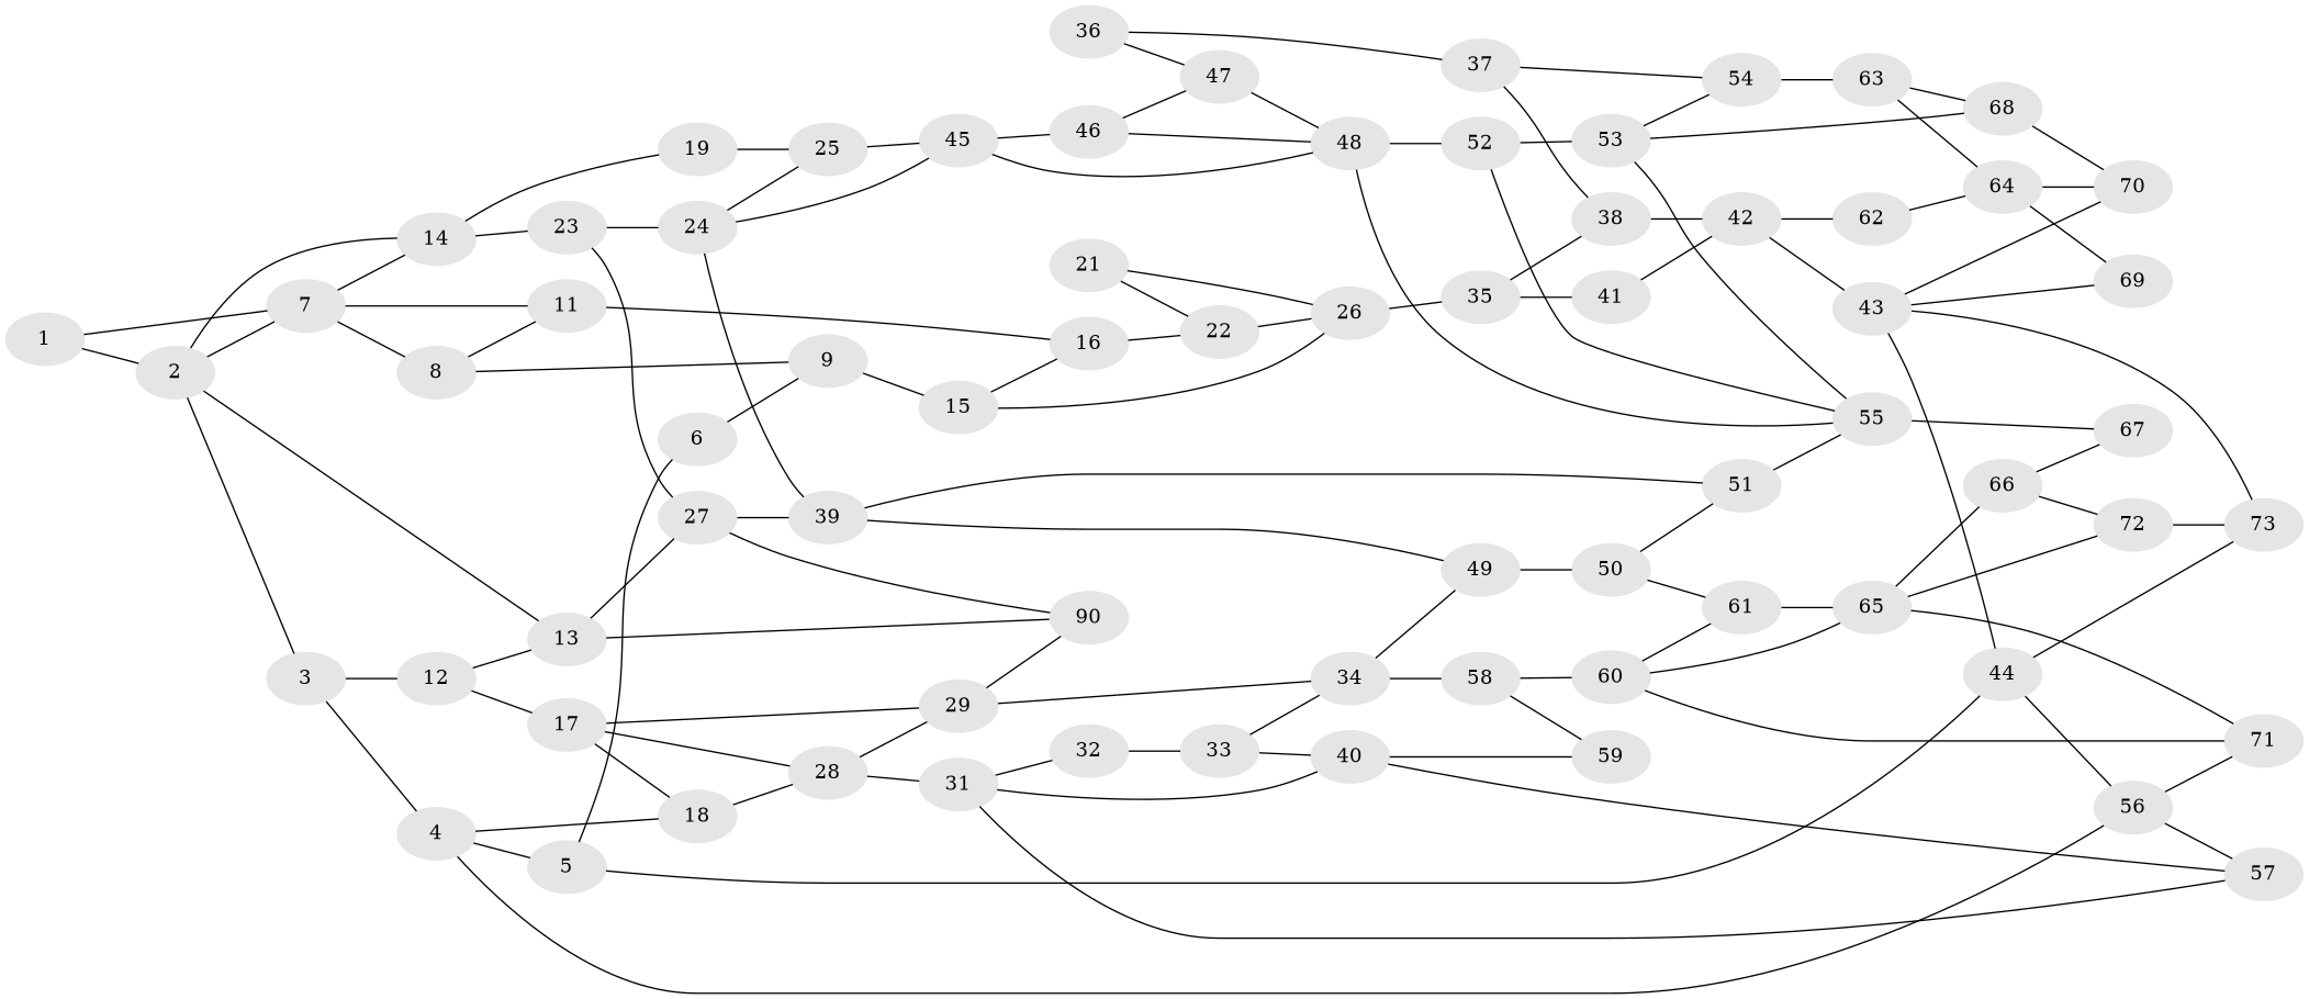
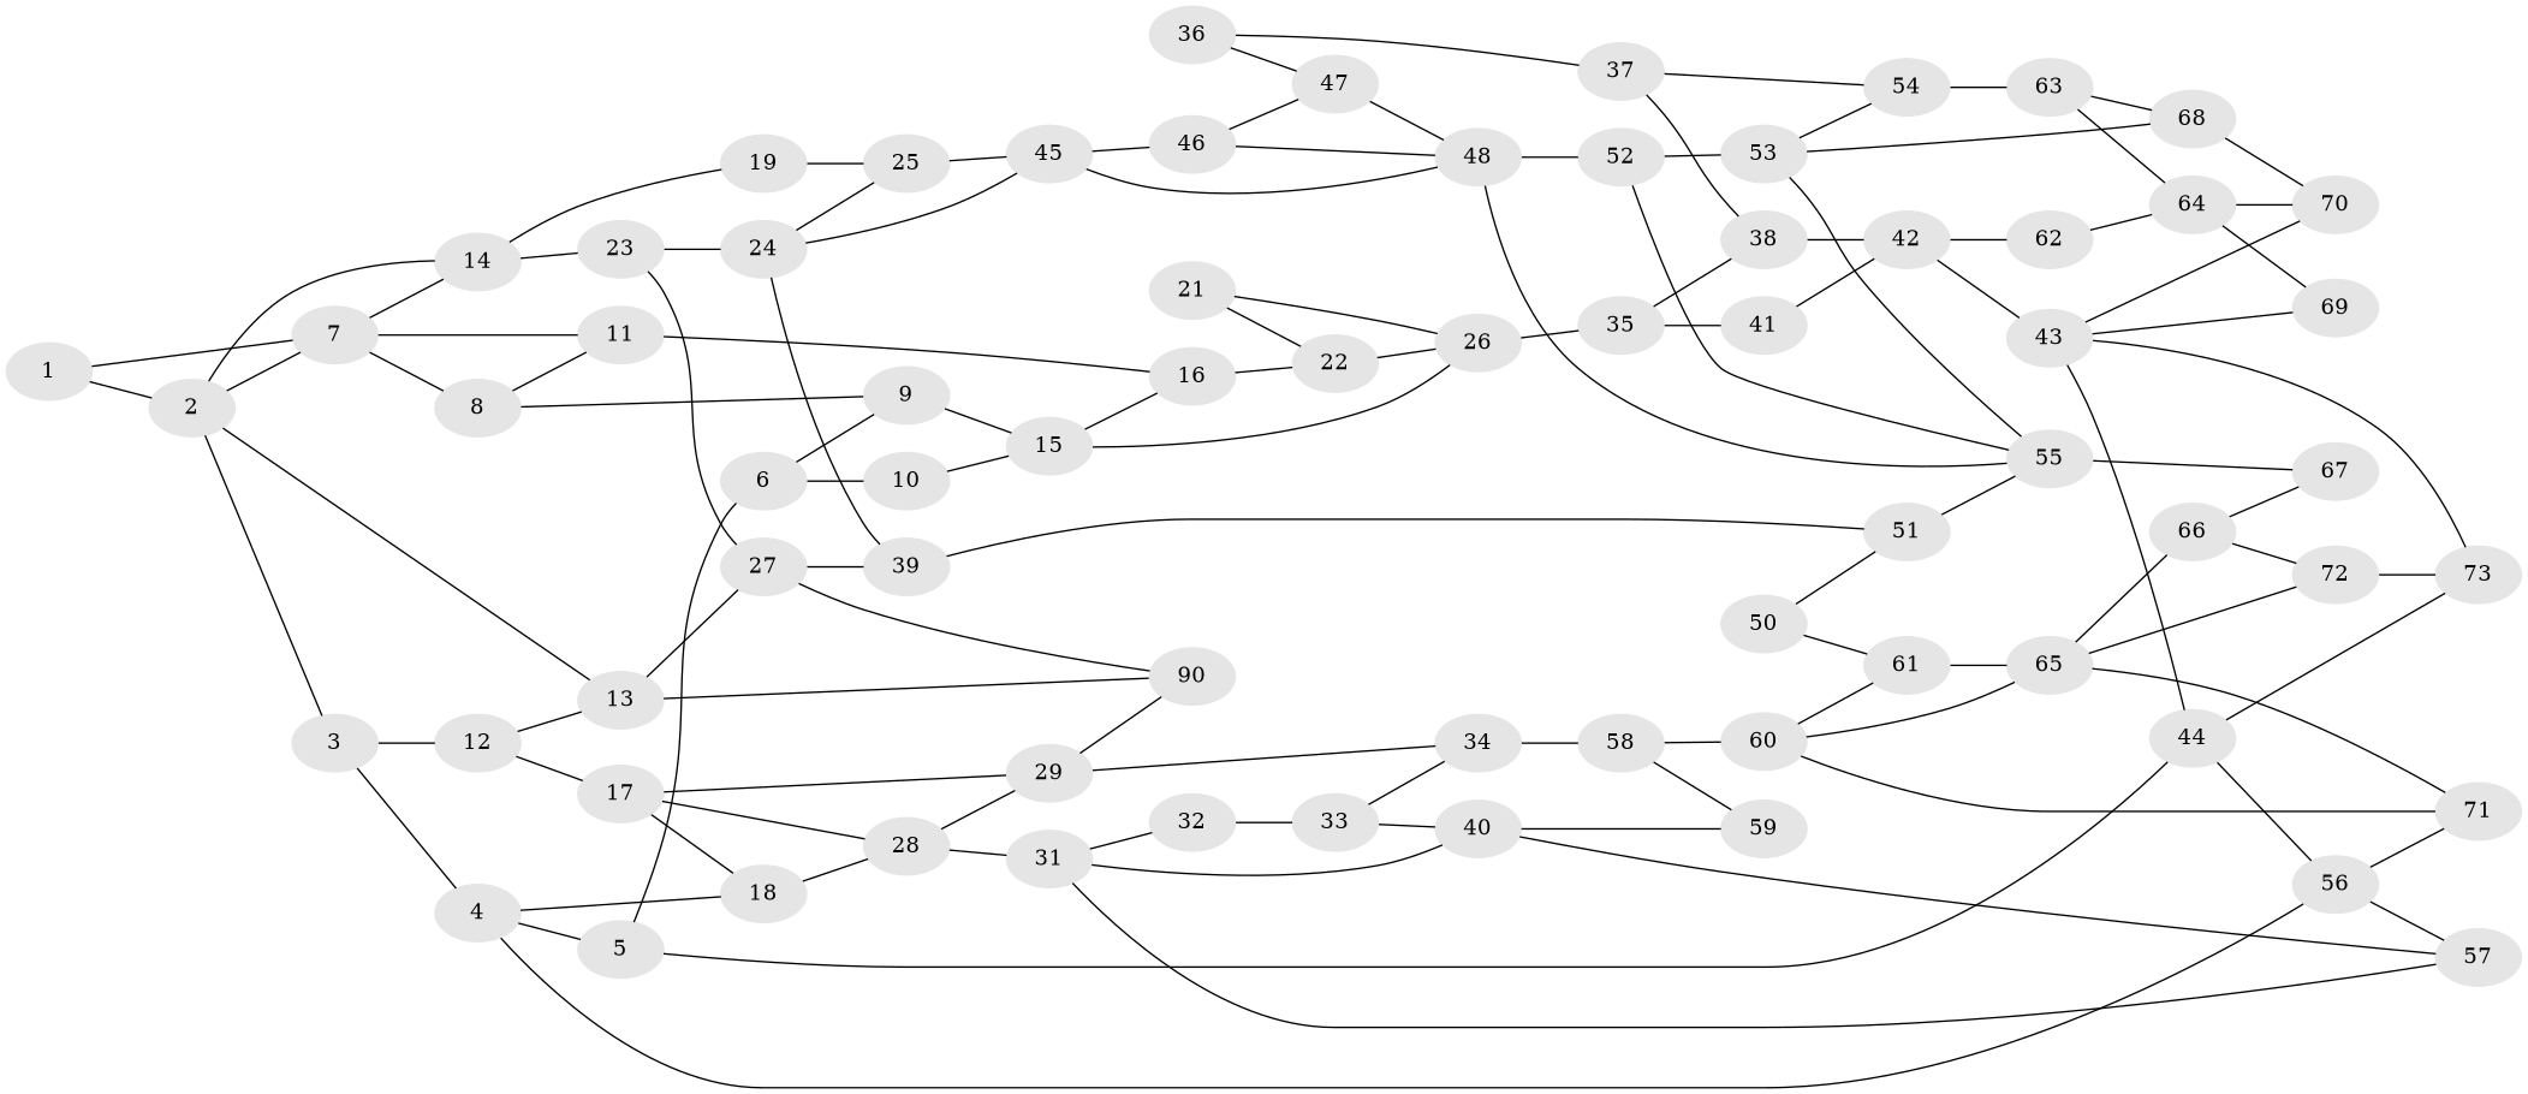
  graph {
    rankdir=LR
    node [color=gray90 style=filled]
    edge [weight=1.0]
    1
    2
    7
    3
    13
    14
    8
    11
    4
    12
    27
    n12 [label=90]
    19
    23
    5
    18
    56
    17
    6
    44
    28
    57
    71
    9
+   10
    73
    15
    16
    26
    22
    29
    39
    25
    24
    35
    31
    34
    45
    21
    36
    37
    47
-   49
    51
    46
    48
    38
    41
    32
    40
    58
    33
    59
    50
    60
    42
    54
    63
    43
    62
    55
    69
    70
    64
    52
    53
    67
    61
    65
    68
    66
    72
    1 -- 2
    1 -- 7
    2 -- 7
    2 -- 3
    2 -- 13
    2 -- 14
    7 -- 14 [weight=2.0]
    7 -- 8
    7 -- 11
    3 -- 4
    3 -- 12 [weight=2.0]
    13 -- 27
    13 -- n12
    14 -- 19
    14 -- 23
    8 -- 11
    8 -- 9
    11 -- 16
    4 -- 5
    4 -- 18
    4 -- 56
    12 -- 13 [weight=2.0]
    12 -- 17 [weight=2.0]
    27 -- n12
    27 -- 39 [weight=2.0]
    19 -- 25
    23 -- 27
    23 -- 24
    5 -- 6 [weight=2.0]
    5 -- 44
    18 -- 28
    56 -- 57
    56 -- 71
    17 -- 18
    17 -- 28 [weight=2.0]
    17 -- 29
    6 -- 9
+   6 -- 10 [weight=2.0]
    44 -- 56
    44 -- 73
    28 -- 29
    28 -- 31 [weight=2.0]
    9 -- 15
+   10 -- 15
    15 -- 16
    15 -- 26 [weight=2.0]
    16 -- 22
    26 -- 35 [weight=2.0]
    22 -- 26
    29 -- n12
    29 -- 34
-   39 -- 49
    39 -- 51
    25 -- 45
    24 -- 39 [weight=2.0]
    24 -- 25
    24 -- 45
    35 -- 38
    35 -- 41 [weight=2.0]
    31 -- 57
    31 -- 32
    31 -- 40
-   34 -- 49
    34 -- 58 [weight=2.0]
    45 -- 46 [weight=3.0]
    45 -- 48
    21 -- 26
    21 -- 22
    36 -- 37
    36 -- 47
    37 -- 38
    37 -- 54
    47 -- 48
-   49 -- 50
    51 -- 55
    46 -- 47
    46 -- 48 [weight=2.0]
    48 -- 55
    48 -- 52
    38 -- 42
    41 -- 42
    32 -- 33 [weight=2.0]
    40 -- 57
    40 -- 59 [weight=2.0]
    58 -- 59
    58 -- 60 [weight=2.0]
    33 -- 34 [weight=2.0]
    33 -- 40 [weight=2.0]
    50 -- 51
    50 -- 61
    60 -- 71
    60 -- 61
    60 -- 65 [weight=2.0]
    42 -- 43
    42 -- 62 [weight=3.0]
    54 -- 63
    63 -- 64
    63 -- 68
    43 -- 44
    43 -- 73
    43 -- 69 [weight=2.0]
    43 -- 70
    62 -- 64 [weight=2.0]
    55 -- 67 [weight=2.0]
    64 -- 69 [weight=2.0]
    64 -- 70
    52 -- 55
    52 -- 53 [weight=2.0]
    53 -- 54
    53 -- 55
    53 -- 68
    61 -- 65
    65 -- 71
    65 -- 66
    65 -- 72
    68 -- 70
    66 -- 67
    66 -- 72
    72 -- 73
  }
